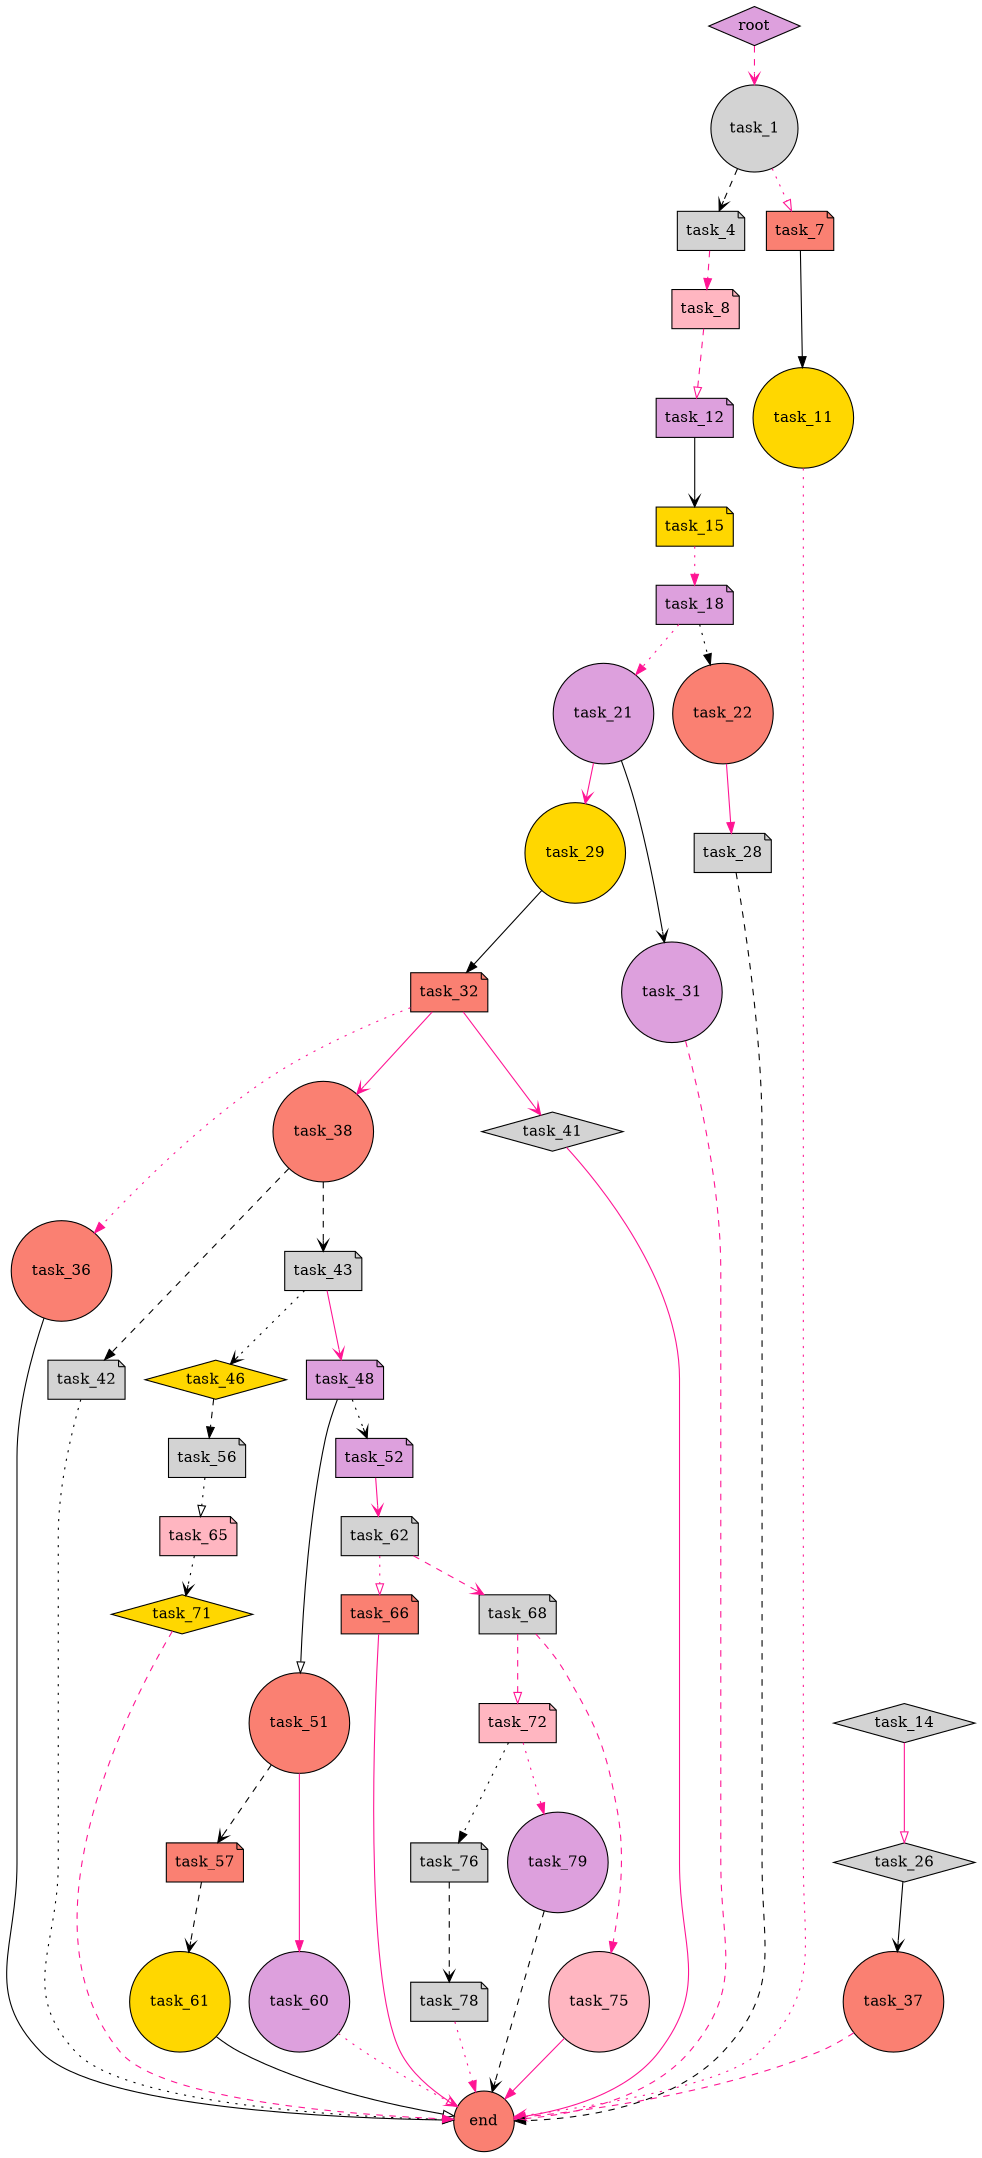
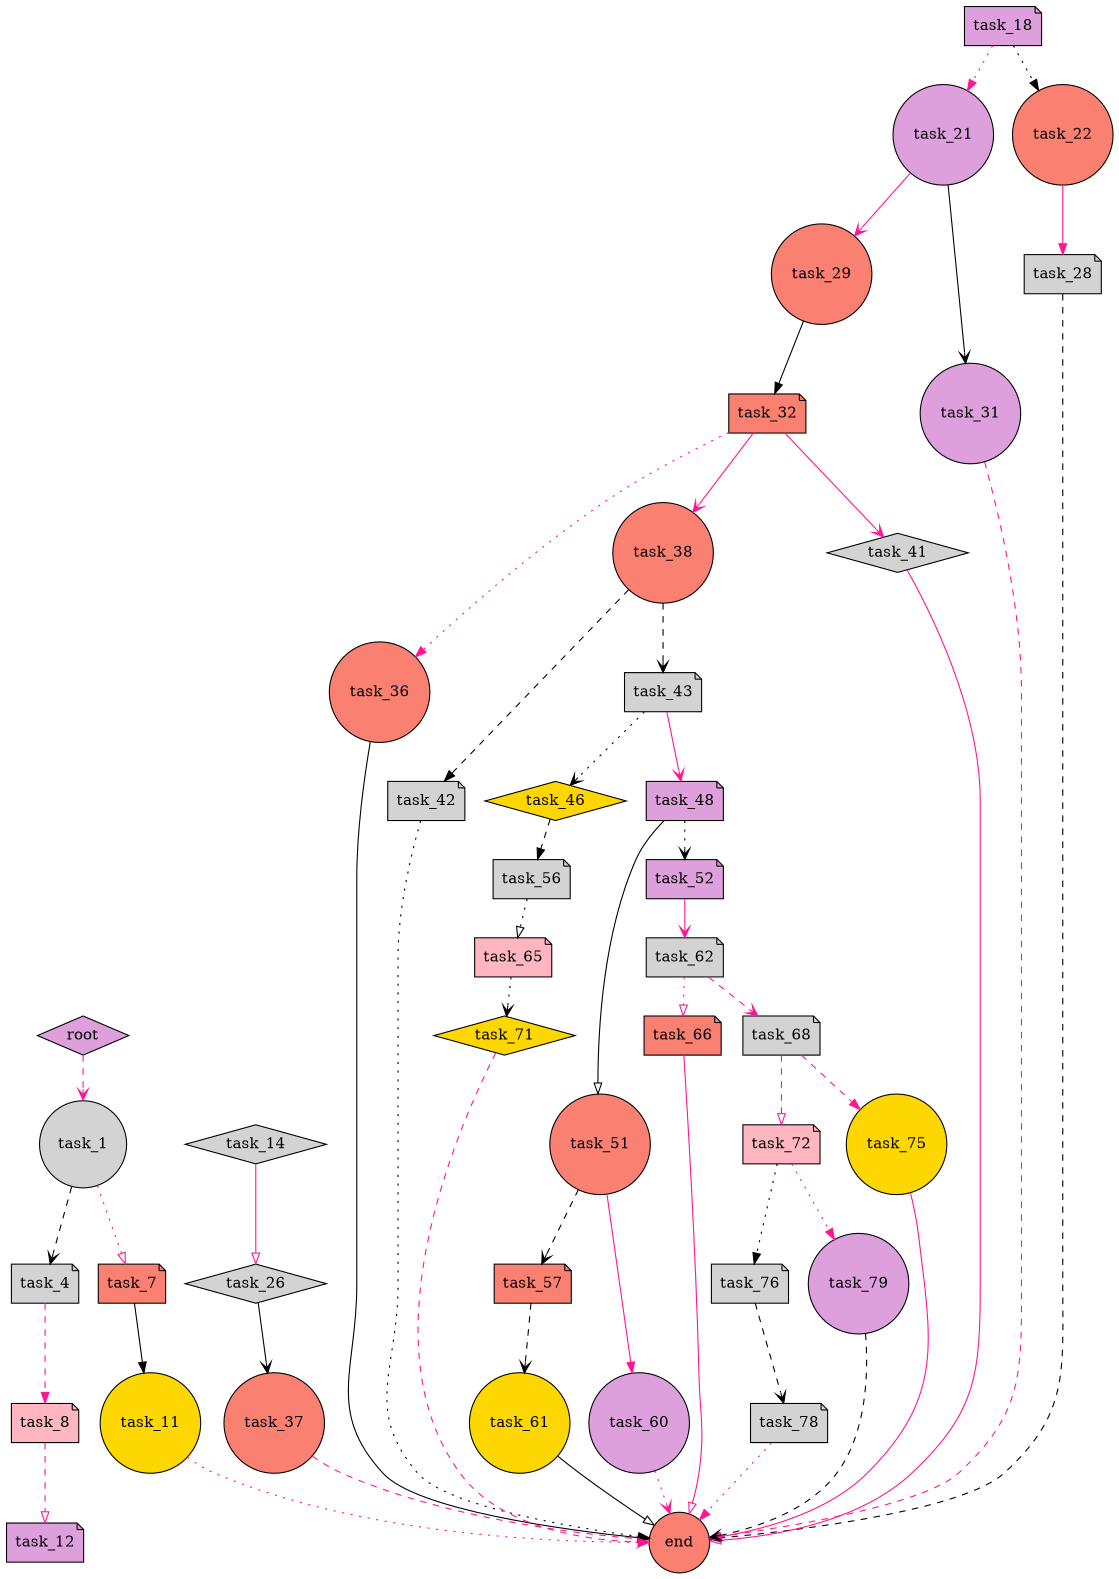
  digraph {
    node [fillcolor=lightgrey shape=note style=filled]
    edge [arrowhead=vee color=deeppink style=solid]
    root [fillcolor=plum shape=diamond]
    task_1 [shape=circle]
    task_4
    task_7 [fillcolor=salmon]
    task_8 [fillcolor=lightpink]
    task_11 [fillcolor=gold shape=circle]
    task_12 [fillcolor=plum]
    task_14 [shape=diamond]
    task_26 [shape=diamond]
    end [fillcolor=salmon shape=circle]
-   task_15 [fillcolor=gold]
    task_18 [fillcolor=plum]
    task_37 [fillcolor=salmon shape=circle]
    task_21 [fillcolor=plum shape=circle]
    task_22 [fillcolor=salmon shape=circle]
-   task_29 [fillcolor=gold shape=circle]
+   task_29 [fillcolor=salmon shape=circle]
    task_31 [fillcolor=plum shape=circle]
    task_28
    task_32 [fillcolor=salmon]
    task_36 [fillcolor=salmon shape=circle]
    task_38 [fillcolor=salmon shape=circle]
    task_41 [shape=diamond]
    task_42
    task_43
    task_46 [fillcolor=gold shape=diamond]
    task_48 [fillcolor=plum]
    task_56
    task_51 [fillcolor=salmon shape=circle]
    task_52 [fillcolor=plum]
    task_65 [fillcolor=lightpink]
    task_57 [fillcolor=salmon]
    task_60 [fillcolor=plum shape=circle]
    task_62
    task_61 [fillcolor=gold shape=circle]
    task_66 [fillcolor=salmon]
    task_68
    task_71 [fillcolor=gold shape=diamond]
    task_72 [fillcolor=lightpink]
-   task_75 [fillcolor=lightpink shape=circle]
+   task_75 [fillcolor=gold shape=circle]
    task_76
    task_79 [fillcolor=plum shape=circle]
    task_78
    root -> task_1 [style=dashed]
    task_1 -> task_4 [color=black style=dashed]
    task_1 -> task_7 [arrowhead=onormal style=dotted]
    task_4 -> task_8 [arrowhead=normal style=dashed]
    task_7 -> task_11 [arrowhead=normal color=black]
    task_8 -> task_12 [arrowhead=onormal style=dashed]
    task_11 -> end [style=dotted]
-   task_12 -> task_15 [color=black]
    task_14 -> task_26 [arrowhead=onormal]
    task_26 -> task_37 [color=black]
-   task_15 -> task_18 [arrowhead=normal style=dotted]
    task_18 -> task_21 [arrowhead=normal style=dotted]
    task_18 -> task_22 [arrowhead=normal color=black style=dotted]
    task_37 -> end [arrowhead=normal style=dashed]
    task_21 -> task_29
    task_21 -> task_31 [color=black]
    task_22 -> task_28 [arrowhead=normal]
    task_29 -> task_32 [arrowhead=normal color=black]
    task_31 -> end [arrowhead=onormal style=dashed]
    task_28 -> end [arrowhead=normal color=black style=dashed]
    task_32 -> task_36 [arrowhead=normal style=dotted]
    task_32 -> task_38
    task_32 -> task_41
    task_36 -> end [arrowhead=normal color=black]
    task_38 -> task_42 [arrowhead=normal color=black style=dashed]
    task_38 -> task_43 [color=black style=dashed]
    task_41 -> end [arrowhead=onormal]
    task_42 -> end [arrowhead=normal color=black style=dotted]
    task_43 -> task_46 [color=black style=dotted]
    task_43 -> task_48
    task_46 -> task_56 [arrowhead=normal color=black style=dashed]
    task_48 -> task_51 [arrowhead=onormal color=black]
    task_48 -> task_52 [color=black style=dotted]
    task_56 -> task_65 [arrowhead=onormal color=black style=dotted]
    task_51 -> task_57 [color=black style=dashed]
    task_51 -> task_60 [arrowhead=normal]
    task_52 -> task_62
    task_65 -> task_71 [color=black style=dotted]
    task_57 -> task_61 [color=black style=dashed]
    task_60 -> end [style=dotted]
    task_62 -> task_66 [arrowhead=onormal style=dotted]
    task_62 -> task_68 [style=dashed]
    task_61 -> end [arrowhead=onormal color=black]
    task_66 -> end [arrowhead=onormal]
    task_68 -> task_72 [arrowhead=onormal style=dashed]
    task_68 -> task_75 [arrowhead=normal style=dashed]
    task_71 -> end [arrowhead=normal style=dashed]
    task_72 -> task_76 [arrowhead=normal color=black style=dotted]
    task_72 -> task_79 [arrowhead=normal style=dotted]
    task_75 -> end [arrowhead=normal]
    task_76 -> task_78 [color=black style=dashed]
    task_79 -> end [color=black style=dashed]
    task_78 -> end [arrowhead=normal style=dotted]
  }
